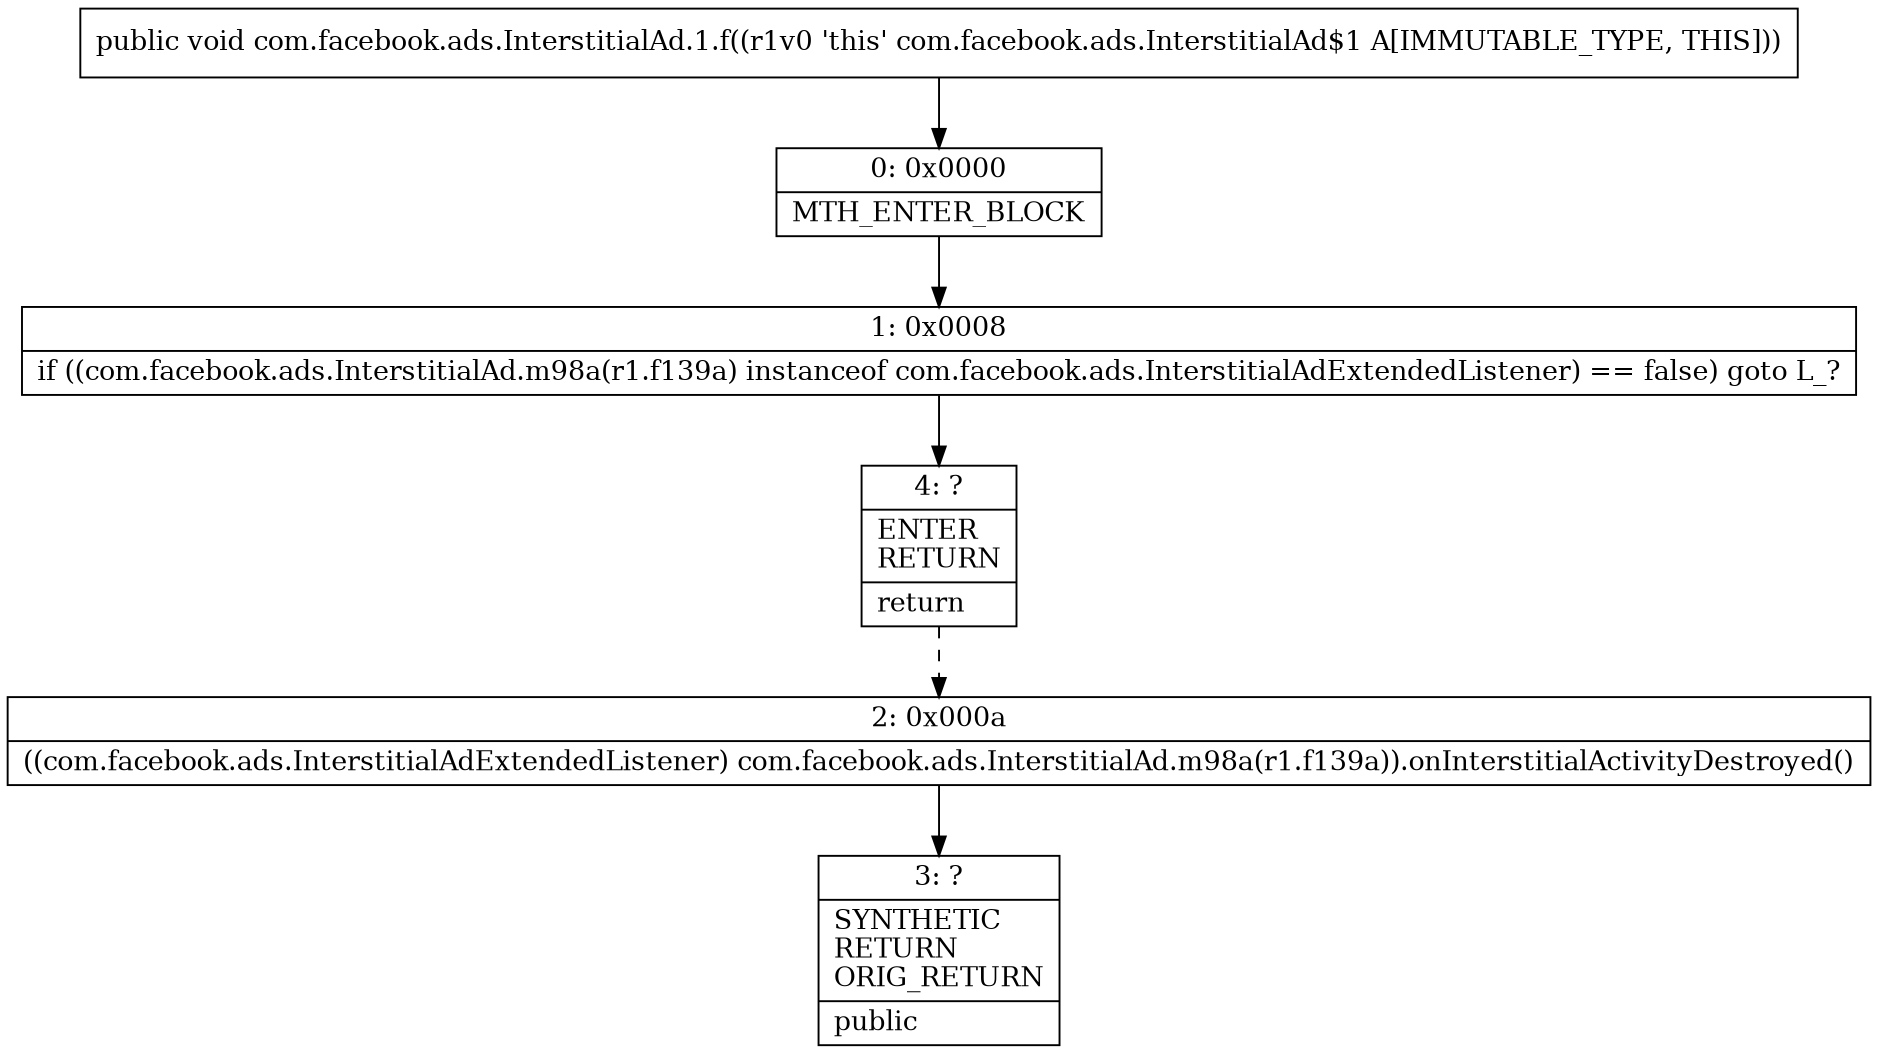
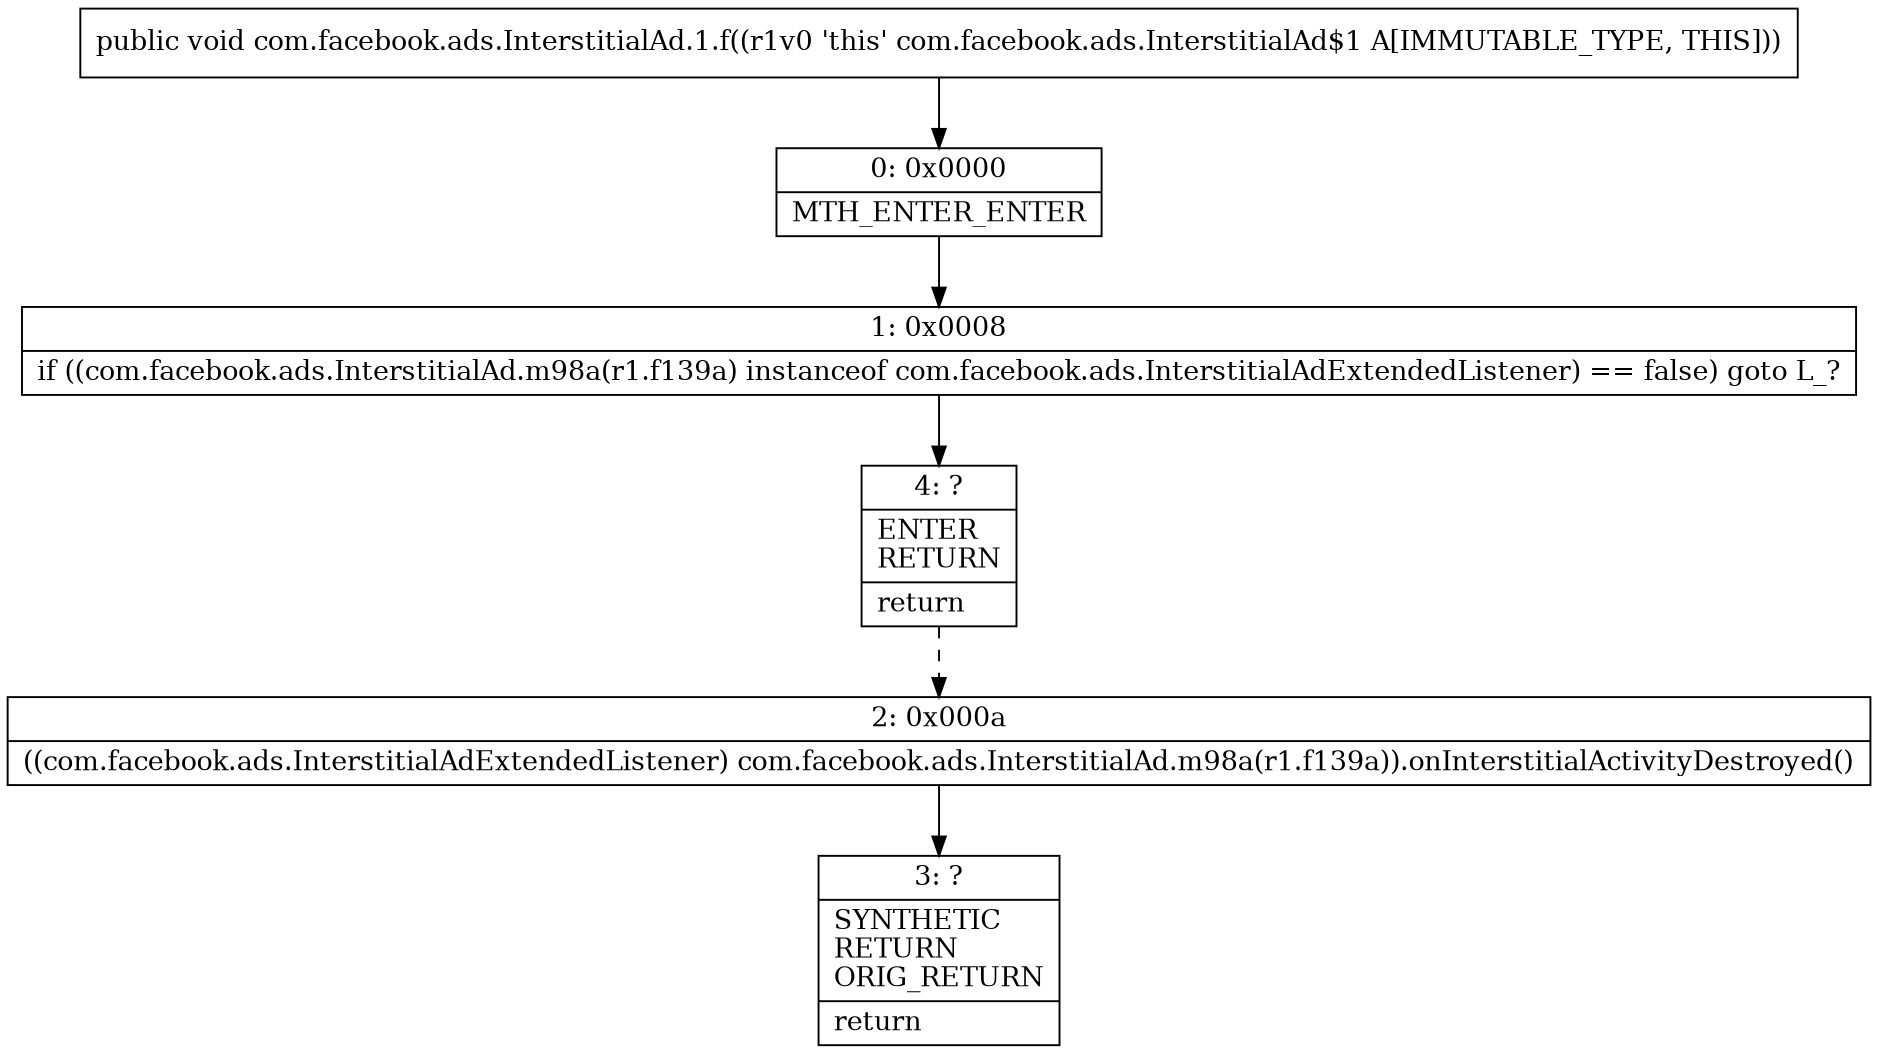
  digraph {
    node [shape=record]
-   n1 [label="{0\:\ 0x0000|MTH_ENTER_BLOCK\l}"]
+   n1 [label="{0\:\ 0x0000|MTH_ENTER_ENTER\l}"]
    n2 [label="{1\:\ 0x0008|if ((com.facebook.ads.InterstitialAd.m98a(r1.f139a) instanceof com.facebook.ads.InterstitialAdExtendedListener) == false) goto L_?\l}"]
    n3 [label="{4\:\ ?|ENTER\lRETURN\l|return\l}"]
    n4 [label="{2\:\ 0x000a|((com.facebook.ads.InterstitialAdExtendedListener) com.facebook.ads.InterstitialAd.m98a(r1.f139a)).onInterstitialActivityDestroyed()\l}"]
-   n5 [label="{3\:\ ?|SYNTHETIC\lRETURN\lORIG_RETURN\l|public\l}"]
+   n5 [label="{3\:\ ?|SYNTHETIC\lRETURN\lORIG_RETURN\l|return\l}"]
    n6 [label="{public void com.facebook.ads.InterstitialAd.1.f((r1v0 'this' com.facebook.ads.InterstitialAd$1 A[IMMUTABLE_TYPE, THIS])) }"]
    n1 -> n2
    n2 -> n3
    n3 -> n4 [style=dashed]
    n4 -> n5
    n6 -> n1
  }
